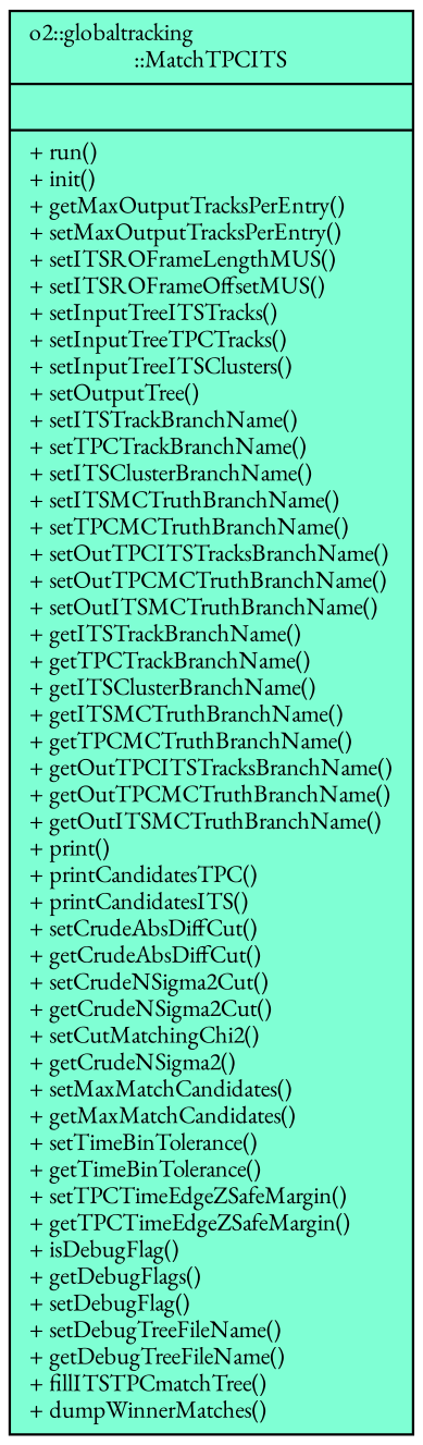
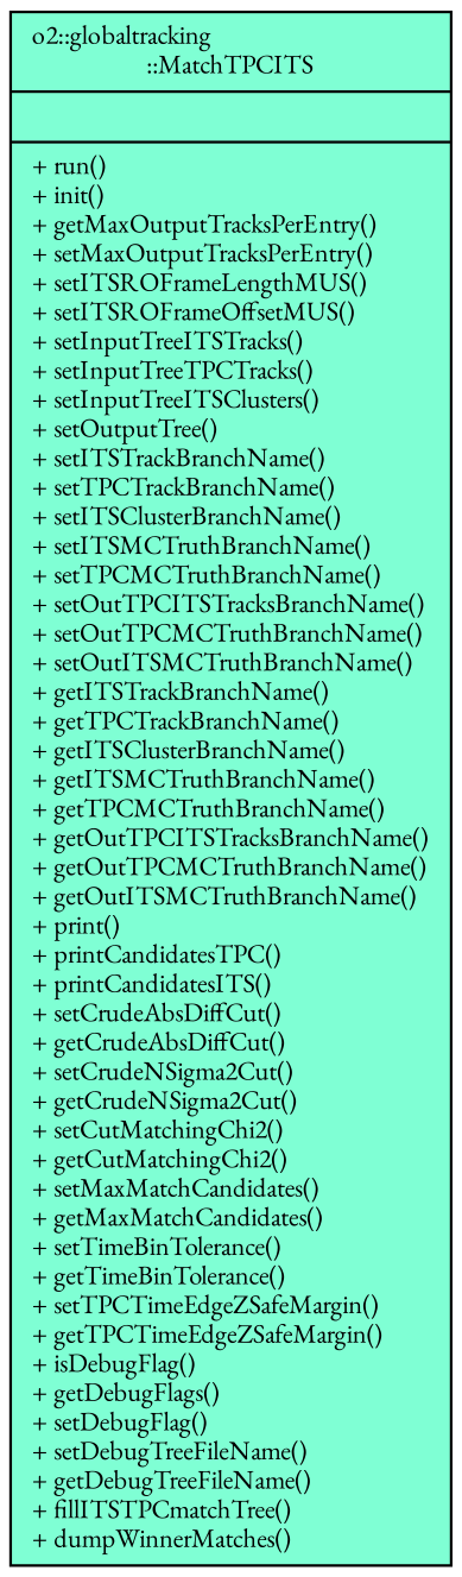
  digraph {
    fontname="EB Garamond"
-   n1 [color=black fillcolor=aquamarine fontcolor=black fontname="EB Garamond" fontsize=10 height=0.2 label="{o2::globaltracking\l::MatchTPCITS\n||+ run()\l+ init()\l+ getMaxOutputTracksPerEntry()\l+ setMaxOutputTracksPerEntry()\l+ setITSROFrameLengthMUS()\l+ setITSROFrameOffsetMUS()\l+ setInputTreeITSTracks()\l+ setInputTreeTPCTracks()\l+ setInputTreeITSClusters()\l+ setOutputTree()\l+ setITSTrackBranchName()\l+ setTPCTrackBranchName()\l+ setITSClusterBranchName()\l+ setITSMCTruthBranchName()\l+ setTPCMCTruthBranchName()\l+ setOutTPCITSTracksBranchName()\l+ setOutTPCMCTruthBranchName()\l+ setOutITSMCTruthBranchName()\l+ getITSTrackBranchName()\l+ getTPCTrackBranchName()\l+ getITSClusterBranchName()\l+ getITSMCTruthBranchName()\l+ getTPCMCTruthBranchName()\l+ getOutTPCITSTracksBranchName()\l+ getOutTPCMCTruthBranchName()\l+ getOutITSMCTruthBranchName()\l+ print()\l+ printCandidatesTPC()\l+ printCandidatesITS()\l+ setCrudeAbsDiffCut()\l+ getCrudeAbsDiffCut()\l+ setCrudeNSigma2Cut()\l+ getCrudeNSigma2Cut()\l+ setCutMatchingChi2()\l+ getCrudeNSigma2()\l+ setMaxMatchCandidates()\l+ getMaxMatchCandidates()\l+ setTimeBinTolerance()\l+ getTimeBinTolerance()\l+ setTPCTimeEdgeZSafeMargin()\l+ getTPCTimeEdgeZSafeMargin()\l+ isDebugFlag()\l+ getDebugFlags()\l+ setDebugFlag()\l+ setDebugTreeFileName()\l+ getDebugTreeFileName()\l+ fillITSTPCmatchTree()\l+ dumpWinnerMatches()\l}" shape=record style=filled width=0.4]
+   n1 [color=black fillcolor=aquamarine fontcolor=black fontname="EB Garamond" fontsize=10 height=0.2 label="{o2::globaltracking\l::MatchTPCITS\n||+ run()\l+ init()\l+ getMaxOutputTracksPerEntry()\l+ setMaxOutputTracksPerEntry()\l+ setITSROFrameLengthMUS()\l+ setITSROFrameOffsetMUS()\l+ setInputTreeITSTracks()\l+ setInputTreeTPCTracks()\l+ setInputTreeITSClusters()\l+ setOutputTree()\l+ setITSTrackBranchName()\l+ setTPCTrackBranchName()\l+ setITSClusterBranchName()\l+ setITSMCTruthBranchName()\l+ setTPCMCTruthBranchName()\l+ setOutTPCITSTracksBranchName()\l+ setOutTPCMCTruthBranchName()\l+ setOutITSMCTruthBranchName()\l+ getITSTrackBranchName()\l+ getTPCTrackBranchName()\l+ getITSClusterBranchName()\l+ getITSMCTruthBranchName()\l+ getTPCMCTruthBranchName()\l+ getOutTPCITSTracksBranchName()\l+ getOutTPCMCTruthBranchName()\l+ getOutITSMCTruthBranchName()\l+ print()\l+ printCandidatesTPC()\l+ printCandidatesITS()\l+ setCrudeAbsDiffCut()\l+ getCrudeAbsDiffCut()\l+ setCrudeNSigma2Cut()\l+ getCrudeNSigma2Cut()\l+ setCutMatchingChi2()\l+ getCutMatchingChi2()\l+ setMaxMatchCandidates()\l+ getMaxMatchCandidates()\l+ setTimeBinTolerance()\l+ getTimeBinTolerance()\l+ setTPCTimeEdgeZSafeMargin()\l+ getTPCTimeEdgeZSafeMargin()\l+ isDebugFlag()\l+ getDebugFlags()\l+ setDebugFlag()\l+ setDebugTreeFileName()\l+ getDebugTreeFileName()\l+ fillITSTPCmatchTree()\l+ dumpWinnerMatches()\l}" shape=record style=filled width=0.4]
  }
